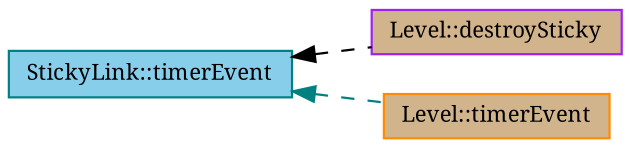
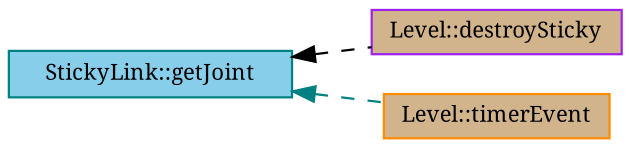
  digraph {
    fontname="Noto Serif"
    rankdir=LR
    node [fillcolor=tan fontname="Noto Serif" fontsize=10 shape=record style=filled]
    edge [dir=back fontname="Noto Serif" fontsize=10 labelfontname=Helvetica labelfontsize=10 style=dashed]
-   n1 [color=teal fillcolor=skyblue fontcolor=black height=0.2 label="StickyLink::timerEvent" width=0.4]
+   n1 [color=teal fillcolor=skyblue fontcolor=black height=0.2 label="StickyLink::getJoint" width=0.4]
    n2 [color=purple height=0.2 label="Level::destroySticky" width=0.4]
    n3 [color=darkorange height=0.2 label="Level::timerEvent" width=0.4]
    n1 -> n2 [color=black]
    n1 -> n3 [color=teal]
  }
